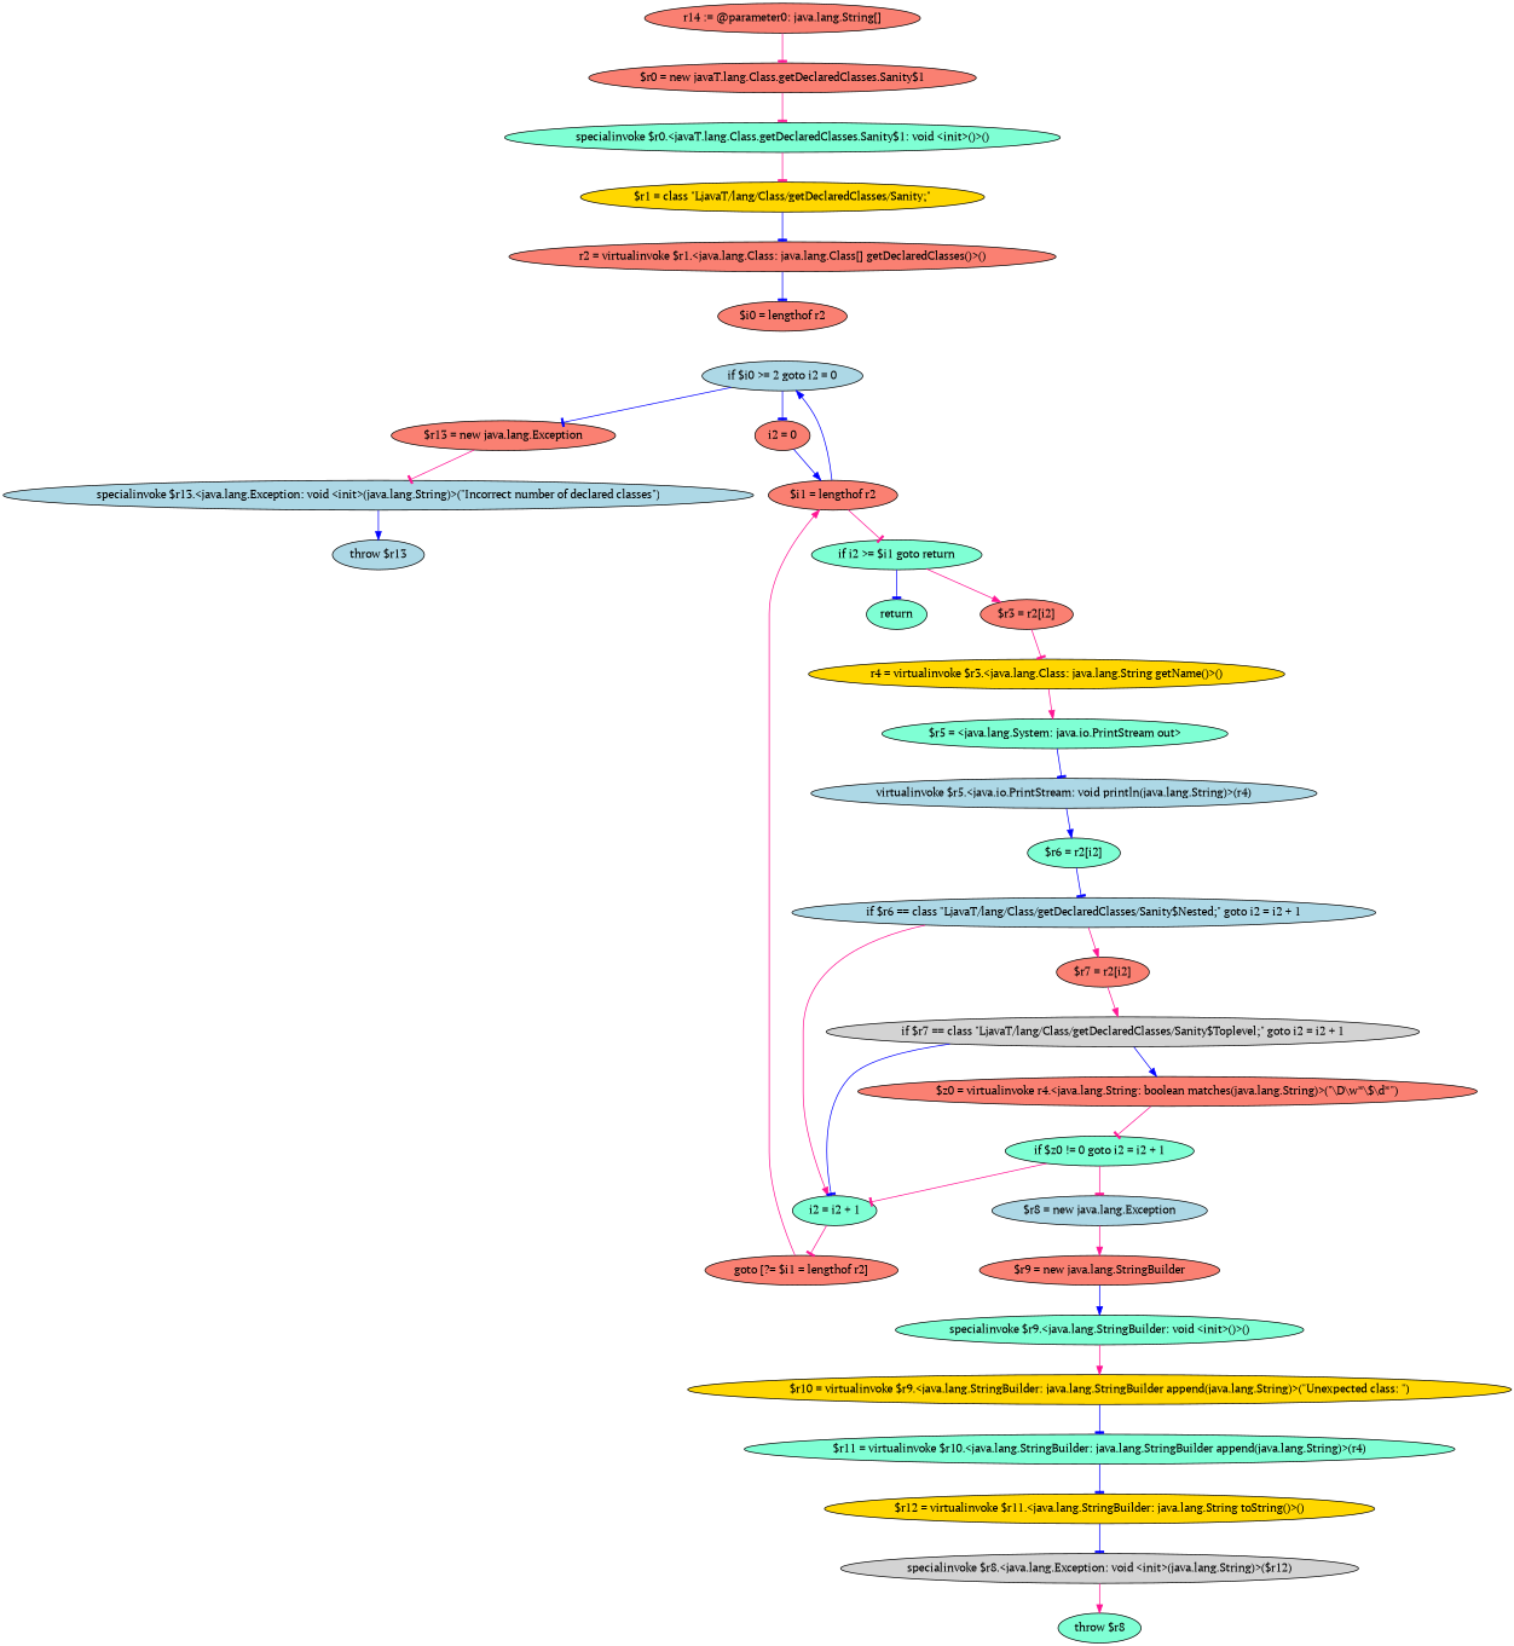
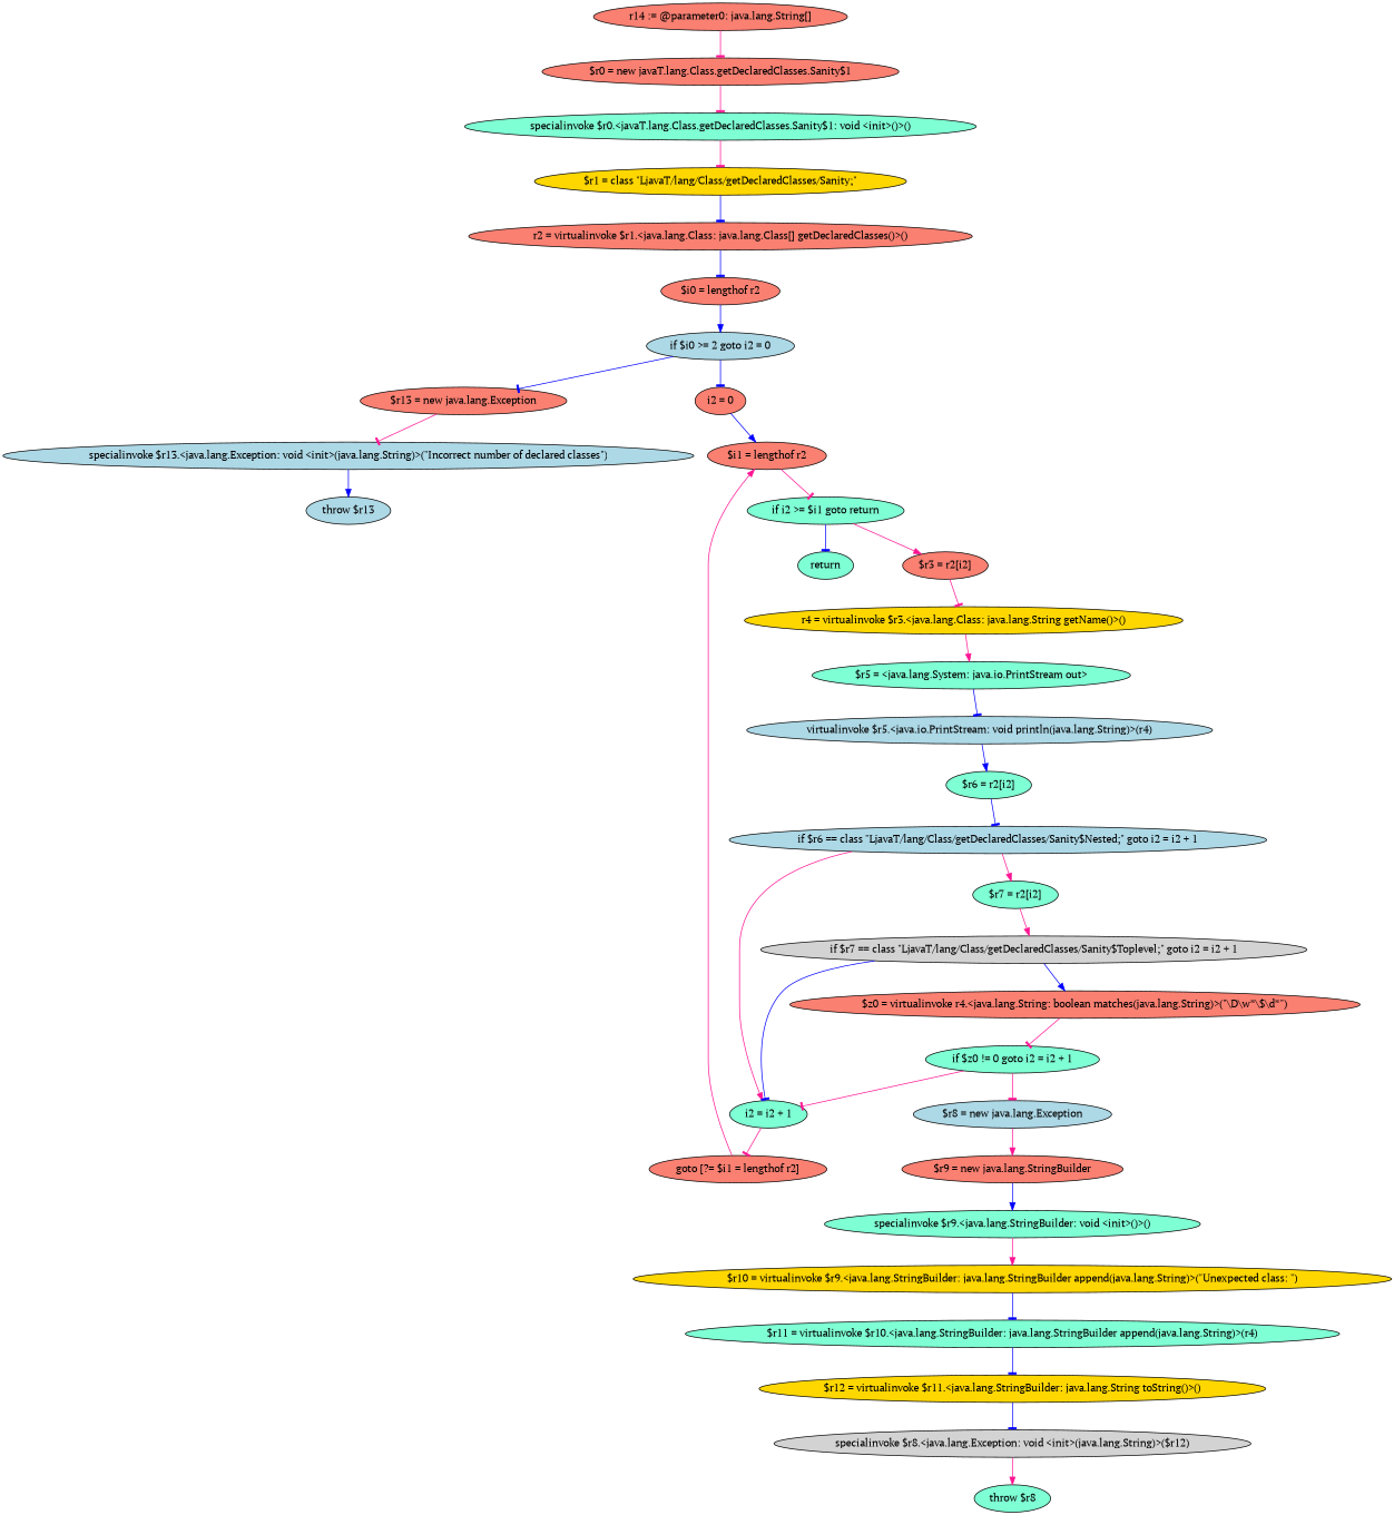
  digraph {
    fontname="PT Serif"
    node [fillcolor=salmon fontname="PT Serif" style=filled]
    edge [arrowhead=tee color=deeppink fontname="PT Serif"]
    "r14 := @parameter0: java.lang.String[]"
    "$r0 = new javaT.lang.Class.getDeclaredClasses.Sanity$1"
    "specialinvoke $r0.<javaT.lang.Class.getDeclaredClasses.Sanity$1: void <init>()>()" [fillcolor=aquamarine]
    "$r1 = class \"LjavaT/lang/Class/getDeclaredClasses/Sanity;\"" [fillcolor=gold]
    "r2 = virtualinvoke $r1.<java.lang.Class: java.lang.Class[] getDeclaredClasses()>()"
    "$i0 = lengthof r2"
    "if $i0 >= 2 goto i2 = 0" [fillcolor=lightblue]
    "$r13 = new java.lang.Exception"
    "i2 = 0"
    "specialinvoke $r13.<java.lang.Exception: void <init>(java.lang.String)>(\"Incorrect number of declared classes\")" [fillcolor=lightblue]
    "$i1 = lengthof r2"
    "throw $r13" [fillcolor=lightblue]
    "if i2 >= $i1 goto return" [fillcolor=aquamarine]
    "$r3 = r2[i2]"
    return [fillcolor=aquamarine]
    "r4 = virtualinvoke $r3.<java.lang.Class: java.lang.String getName()>()" [fillcolor=gold]
    "$r5 = <java.lang.System: java.io.PrintStream out>" [fillcolor=aquamarine]
    "virtualinvoke $r5.<java.io.PrintStream: void println(java.lang.String)>(r4)" [fillcolor=lightblue]
    "$r6 = r2[i2]" [fillcolor=aquamarine]
    "if $r6 == class \"LjavaT/lang/Class/getDeclaredClasses/Sanity$Nested;\" goto i2 = i2 + 1" [fillcolor=lightblue]
-   "$r7 = r2[i2]"
+   "$r7 = r2[i2]" [fillcolor=aquamarine]
    "i2 = i2 + 1" [fillcolor=aquamarine]
    "if $r7 == class \"LjavaT/lang/Class/getDeclaredClasses/Sanity$Toplevel;\" goto i2 = i2 + 1" [fillcolor=lightgrey]
    "goto [?= $i1 = lengthof r2]"
    "$z0 = virtualinvoke r4.<java.lang.String: boolean matches(java.lang.String)>(\"\\D\\w*\\$\\d*\")"
    "if $z0 != 0 goto i2 = i2 + 1" [fillcolor=aquamarine]
    "$r8 = new java.lang.Exception" [fillcolor=lightblue]
    "$r9 = new java.lang.StringBuilder"
    "specialinvoke $r9.<java.lang.StringBuilder: void <init>()>()" [fillcolor=aquamarine]
    "$r10 = virtualinvoke $r9.<java.lang.StringBuilder: java.lang.StringBuilder append(java.lang.String)>(\"Unexpected class: \")" [fillcolor=gold]
    "$r11 = virtualinvoke $r10.<java.lang.StringBuilder: java.lang.StringBuilder append(java.lang.String)>(r4)" [fillcolor=aquamarine]
    "$r12 = virtualinvoke $r11.<java.lang.StringBuilder: java.lang.String toString()>()" [fillcolor=gold]
    "specialinvoke $r8.<java.lang.Exception: void <init>(java.lang.String)>($r12)" [fillcolor=lightgrey]
    "throw $r8" [fillcolor=aquamarine]
    "r14 := @parameter0: java.lang.String[]" -> "$r0 = new javaT.lang.Class.getDeclaredClasses.Sanity$1"
    "$r0 = new javaT.lang.Class.getDeclaredClasses.Sanity$1" -> "specialinvoke $r0.<javaT.lang.Class.getDeclaredClasses.Sanity$1: void <init>()>()"
    "specialinvoke $r0.<javaT.lang.Class.getDeclaredClasses.Sanity$1: void <init>()>()" -> "$r1 = class \"LjavaT/lang/Class/getDeclaredClasses/Sanity;\""
    "$r1 = class \"LjavaT/lang/Class/getDeclaredClasses/Sanity;\"" -> "r2 = virtualinvoke $r1.<java.lang.Class: java.lang.Class[] getDeclaredClasses()>()" [color=blue]
    "r2 = virtualinvoke $r1.<java.lang.Class: java.lang.Class[] getDeclaredClasses()>()" -> "$i0 = lengthof r2" [color=blue]
-   "$i1 = lengthof r2" -> "if $i0 >= 2 goto i2 = 0" [arrowhead=normal color=blue]
+   "$i0 = lengthof r2" -> "if $i0 >= 2 goto i2 = 0" [arrowhead=normal color=blue]
    "if $i0 >= 2 goto i2 = 0" -> "$r13 = new java.lang.Exception" [color=blue]
    "if $i0 >= 2 goto i2 = 0" -> "i2 = 0" [color=blue]
    "$r13 = new java.lang.Exception" -> "specialinvoke $r13.<java.lang.Exception: void <init>(java.lang.String)>(\"Incorrect number of declared classes\")"
    "i2 = 0" -> "$i1 = lengthof r2" [arrowhead=normal color=blue]
    "specialinvoke $r13.<java.lang.Exception: void <init>(java.lang.String)>(\"Incorrect number of declared classes\")" -> "throw $r13" [arrowhead=normal color=blue]
    "$i1 = lengthof r2" -> "if i2 >= $i1 goto return"
    "if i2 >= $i1 goto return" -> "$r3 = r2[i2]" [arrowhead=normal]
    "if i2 >= $i1 goto return" -> return [color=blue]
    "$r3 = r2[i2]" -> "r4 = virtualinvoke $r3.<java.lang.Class: java.lang.String getName()>()"
    "r4 = virtualinvoke $r3.<java.lang.Class: java.lang.String getName()>()" -> "$r5 = <java.lang.System: java.io.PrintStream out>" [arrowhead=normal]
    "$r5 = <java.lang.System: java.io.PrintStream out>" -> "virtualinvoke $r5.<java.io.PrintStream: void println(java.lang.String)>(r4)" [color=blue]
    "virtualinvoke $r5.<java.io.PrintStream: void println(java.lang.String)>(r4)" -> "$r6 = r2[i2]" [arrowhead=normal color=blue]
    "$r6 = r2[i2]" -> "if $r6 == class \"LjavaT/lang/Class/getDeclaredClasses/Sanity$Nested;\" goto i2 = i2 + 1" [color=blue]
    "if $r6 == class \"LjavaT/lang/Class/getDeclaredClasses/Sanity$Nested;\" goto i2 = i2 + 1" -> "$r7 = r2[i2]" [arrowhead=normal]
    "if $r6 == class \"LjavaT/lang/Class/getDeclaredClasses/Sanity$Nested;\" goto i2 = i2 + 1" -> "i2 = i2 + 1" [arrowhead=normal]
    "$r7 = r2[i2]" -> "if $r7 == class \"LjavaT/lang/Class/getDeclaredClasses/Sanity$Toplevel;\" goto i2 = i2 + 1" [arrowhead=normal]
    "i2 = i2 + 1" -> "goto [?= $i1 = lengthof r2]"
    "if $r7 == class \"LjavaT/lang/Class/getDeclaredClasses/Sanity$Toplevel;\" goto i2 = i2 + 1" -> "i2 = i2 + 1" [color=blue]
    "if $r7 == class \"LjavaT/lang/Class/getDeclaredClasses/Sanity$Toplevel;\" goto i2 = i2 + 1" -> "$z0 = virtualinvoke r4.<java.lang.String: boolean matches(java.lang.String)>(\"\\D\\w*\\$\\d*\")" [arrowhead=normal color=blue]
    "goto [?= $i1 = lengthof r2]" -> "$i1 = lengthof r2" [arrowhead=normal]
    "$z0 = virtualinvoke r4.<java.lang.String: boolean matches(java.lang.String)>(\"\\D\\w*\\$\\d*\")" -> "if $z0 != 0 goto i2 = i2 + 1"
    "if $z0 != 0 goto i2 = i2 + 1" -> "i2 = i2 + 1"
    "if $z0 != 0 goto i2 = i2 + 1" -> "$r8 = new java.lang.Exception"
    "$r8 = new java.lang.Exception" -> "$r9 = new java.lang.StringBuilder" [arrowhead=normal]
    "$r9 = new java.lang.StringBuilder" -> "specialinvoke $r9.<java.lang.StringBuilder: void <init>()>()" [arrowhead=normal color=blue]
    "specialinvoke $r9.<java.lang.StringBuilder: void <init>()>()" -> "$r10 = virtualinvoke $r9.<java.lang.StringBuilder: java.lang.StringBuilder append(java.lang.String)>(\"Unexpected class: \")" [arrowhead=normal]
    "$r10 = virtualinvoke $r9.<java.lang.StringBuilder: java.lang.StringBuilder append(java.lang.String)>(\"Unexpected class: \")" -> "$r11 = virtualinvoke $r10.<java.lang.StringBuilder: java.lang.StringBuilder append(java.lang.String)>(r4)" [color=blue]
    "$r11 = virtualinvoke $r10.<java.lang.StringBuilder: java.lang.StringBuilder append(java.lang.String)>(r4)" -> "$r12 = virtualinvoke $r11.<java.lang.StringBuilder: java.lang.String toString()>()" [color=blue]
    "$r12 = virtualinvoke $r11.<java.lang.StringBuilder: java.lang.String toString()>()" -> "specialinvoke $r8.<java.lang.Exception: void <init>(java.lang.String)>($r12)" [color=blue]
    "specialinvoke $r8.<java.lang.Exception: void <init>(java.lang.String)>($r12)" -> "throw $r8" [arrowhead=normal]
  }
